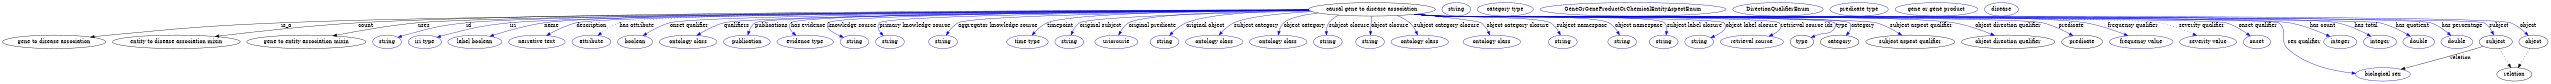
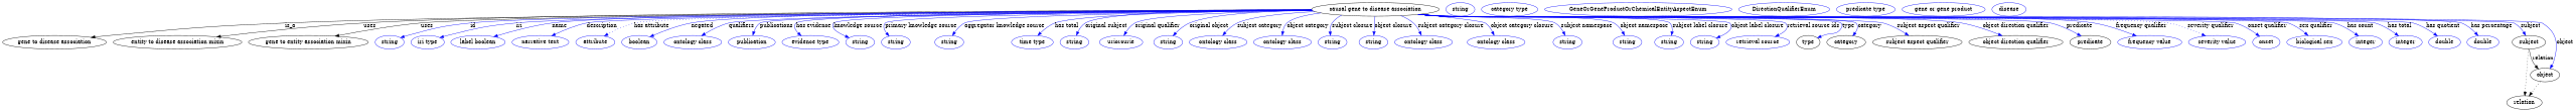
  digraph {
    node [color=blue]
    edge [color=blue style=solid]
    n1 [height=0.5 label="causal gene to disease association" width=4.7121 color=""]
    "gene to disease association" [height=0.5 width=3.8274 color=""]
    "entity to disease association mixin" [height=0.5 width=4.7482 color=""]
    "gene to entity association mixin" [height=0.5 width=4.4232 color=""]
    n5 [height=0.5 label=string width=1.0652]
    n6 [height=0.5 label="iri type" width=1.2277]
    n7 [height=0.5 label="label boolean" width=1.5707]
    n8 [height=0.5 label="narrative text" width=2.0943]
    n9 [height=0.5 label=attribute width=1.4443]
    n10 [height=0.5 label=boolean width=1.2999]
    n11 [height=0.5 label="ontology class" width=2.1304]
    n12 [height=0.5 label=publication width=1.7332]
    n13 [height=0.5 label="evidence type" width=2.0943]
    n14 [height=0.5 label=string width=1.0652]
    n15 [height=0.5 label=string width=1.0652]
    n16 [height=0.5 label=string width=1.0652]
    n17 [height=0.5 label="time type" width=1.5346]
    n18 [height=0.5 label=string width=1.0652]
    n19 [height=0.5 label=uriorcurie width=1.5887]
    n20 [height=0.5 label=string width=1.0652]
    n21 [height=0.5 label="ontology class" width=2.1304]
    n22 [height=0.5 label="ontology class" width=2.1304]
    n23 [height=0.5 label=string width=1.0652]
    n24 [height=0.5 label=string width=1.0652]
    n25 [height=0.5 label="ontology class" width=2.1304]
    n26 [height=0.5 label="ontology class" width=2.1304]
    n27 [height=0.5 label=string width=1.0652]
    n28 [height=0.5 label=string width=1.0652]
    n29 [height=0.5 label=string width=1.0652]
    n30 [height=0.5 label=string width=1.0652]
    n31 [height=0.5 label="retrieval source" width=2.347]
    type [height=0.5 width=0.86659 color=""]
    category [height=0.5 width=1.4263 color=""]
    "subject aspect qualifier" [height=0.5 width=3.3039 color=""]
    "object direction qualifier" [height=0.5 width=3.4664 color=""]
    predicate [height=0.5 width=1.5165 color=""]
    n37 [height=0.5 label="frequency value" width=2.3651]
    n38 [height=0.5 label="severity value" width=2.1123]
    n39 [height=0.5 label=onset width=1.011]
    n40 [height=0.5 label="biological sex" width=2.0401]
    n41 [height=0.5 label=integer width=1.2277]
    n42 [height=0.5 label=integer width=1.2277]
    n43 [height=0.5 label=double width=1.1735]
    n44 [height=0.5 label=double width=1.1735]
    subject [height=0.5 width=1.2277 color=""]
    object [height=0.5 width=1.0832 color=""]
    relation [height=0.5 width=1.2999 color=""]
    n48 [height=0.5 label=string width=1.0652]
    n49 [height=0.5 label="category type" width=2.0762]
    n50 [height=0.5 label=GeneOrGeneProductOrChemicalEntityAspectEnum width=6.9147]
    n51 [height=0.5 label=DirectionQualifierEnum width=3.358]
    n52 [height=0.5 label="predicate type" width=2.1665]
    n53 [height=0.5 label="gene or gene product" width=3.0692]
    n54 [height=0.5 label=disease width=1.2638]
    n1 -> "gene to disease association" [label=is_a color="" style=""]
-   n1 -> "entity to disease association mixin" [label=count color="" style=""]
+   n1 -> "entity to disease association mixin" [label=uses color="" style=""]
    n1 -> "gene to entity association mixin" [label=uses color="" style=""]
    n1 -> n5 [label=id]
    n1 -> n6 [label=iri]
    n1 -> n7 [label=name]
    n1 -> n8 [label=description]
    n1 -> n9 [label="has attribute" style=dotted]
-   n1 -> n10 [label="onset qualifier"]
+   n1 -> n10 [label=negated]
    n1 -> n11 [label=qualifiers]
    n1 -> n12 [label=publications]
    n1 -> n13 [label="has evidence"]
    n1 -> n14 [label="knowledge source"]
    n1 -> n15 [label="primary knowledge source"]
    n1 -> n16 [label="aggregator knowledge source"]
-   n1 -> n17 [label=timepoint]
+   n1 -> n17 [label="has total"]
    n1 -> n18 [label="original subject"]
-   n1 -> n19 [label="original predicate"]
+   n1 -> n19 [label="original qualifier"]
    n1 -> n20 [label="original object"]
    n1 -> n21 [label="subject category"]
    n1 -> n22 [label="object category"]
    n1 -> n23 [label="subject closure"]
    n1 -> n24 [label="object closure"]
    n1 -> n25 [label="subject category closure"]
    n1 -> n26 [label="object category closure"]
    n1 -> n27 [label="subject namespace"]
    n1 -> n28 [label="object namespace"]
    n1 -> n29 [label="subject label closure"]
    n1 -> n30 [label="object label closure"]
    n1 -> n31 [label="retrieval source ids"]
    n1 -> type [label=type]
    n1 -> category [label=category]
    n1 -> "subject aspect qualifier" [label="subject aspect qualifier"]
    n1 -> "object direction qualifier" [label="object direction qualifier"]
    n1 -> predicate [label=predicate]
    n1 -> n37 [label="frequency qualifier"]
    n1 -> n38 [label="severity qualifier" style=dotted]
    n1 -> n39 [label="onset qualifier"]
    n1 -> n40 [label="sex qualifier"]
    n1 -> n41 [label="has count"]
    n1 -> n42 [label="has total"]
    n1 -> n43 [label="has quotient"]
    n1 -> n44 [label="has percentage"]
    n1 -> subject [label=subject]
    n1 -> object [label=object]
-   subject -> n40 [label=relation color="" style=""]
+   subject -> object [label=relation color="" style=""]
    subject -> relation [style=dotted color=""]
    object -> relation [style=dotted color=""]
  }
